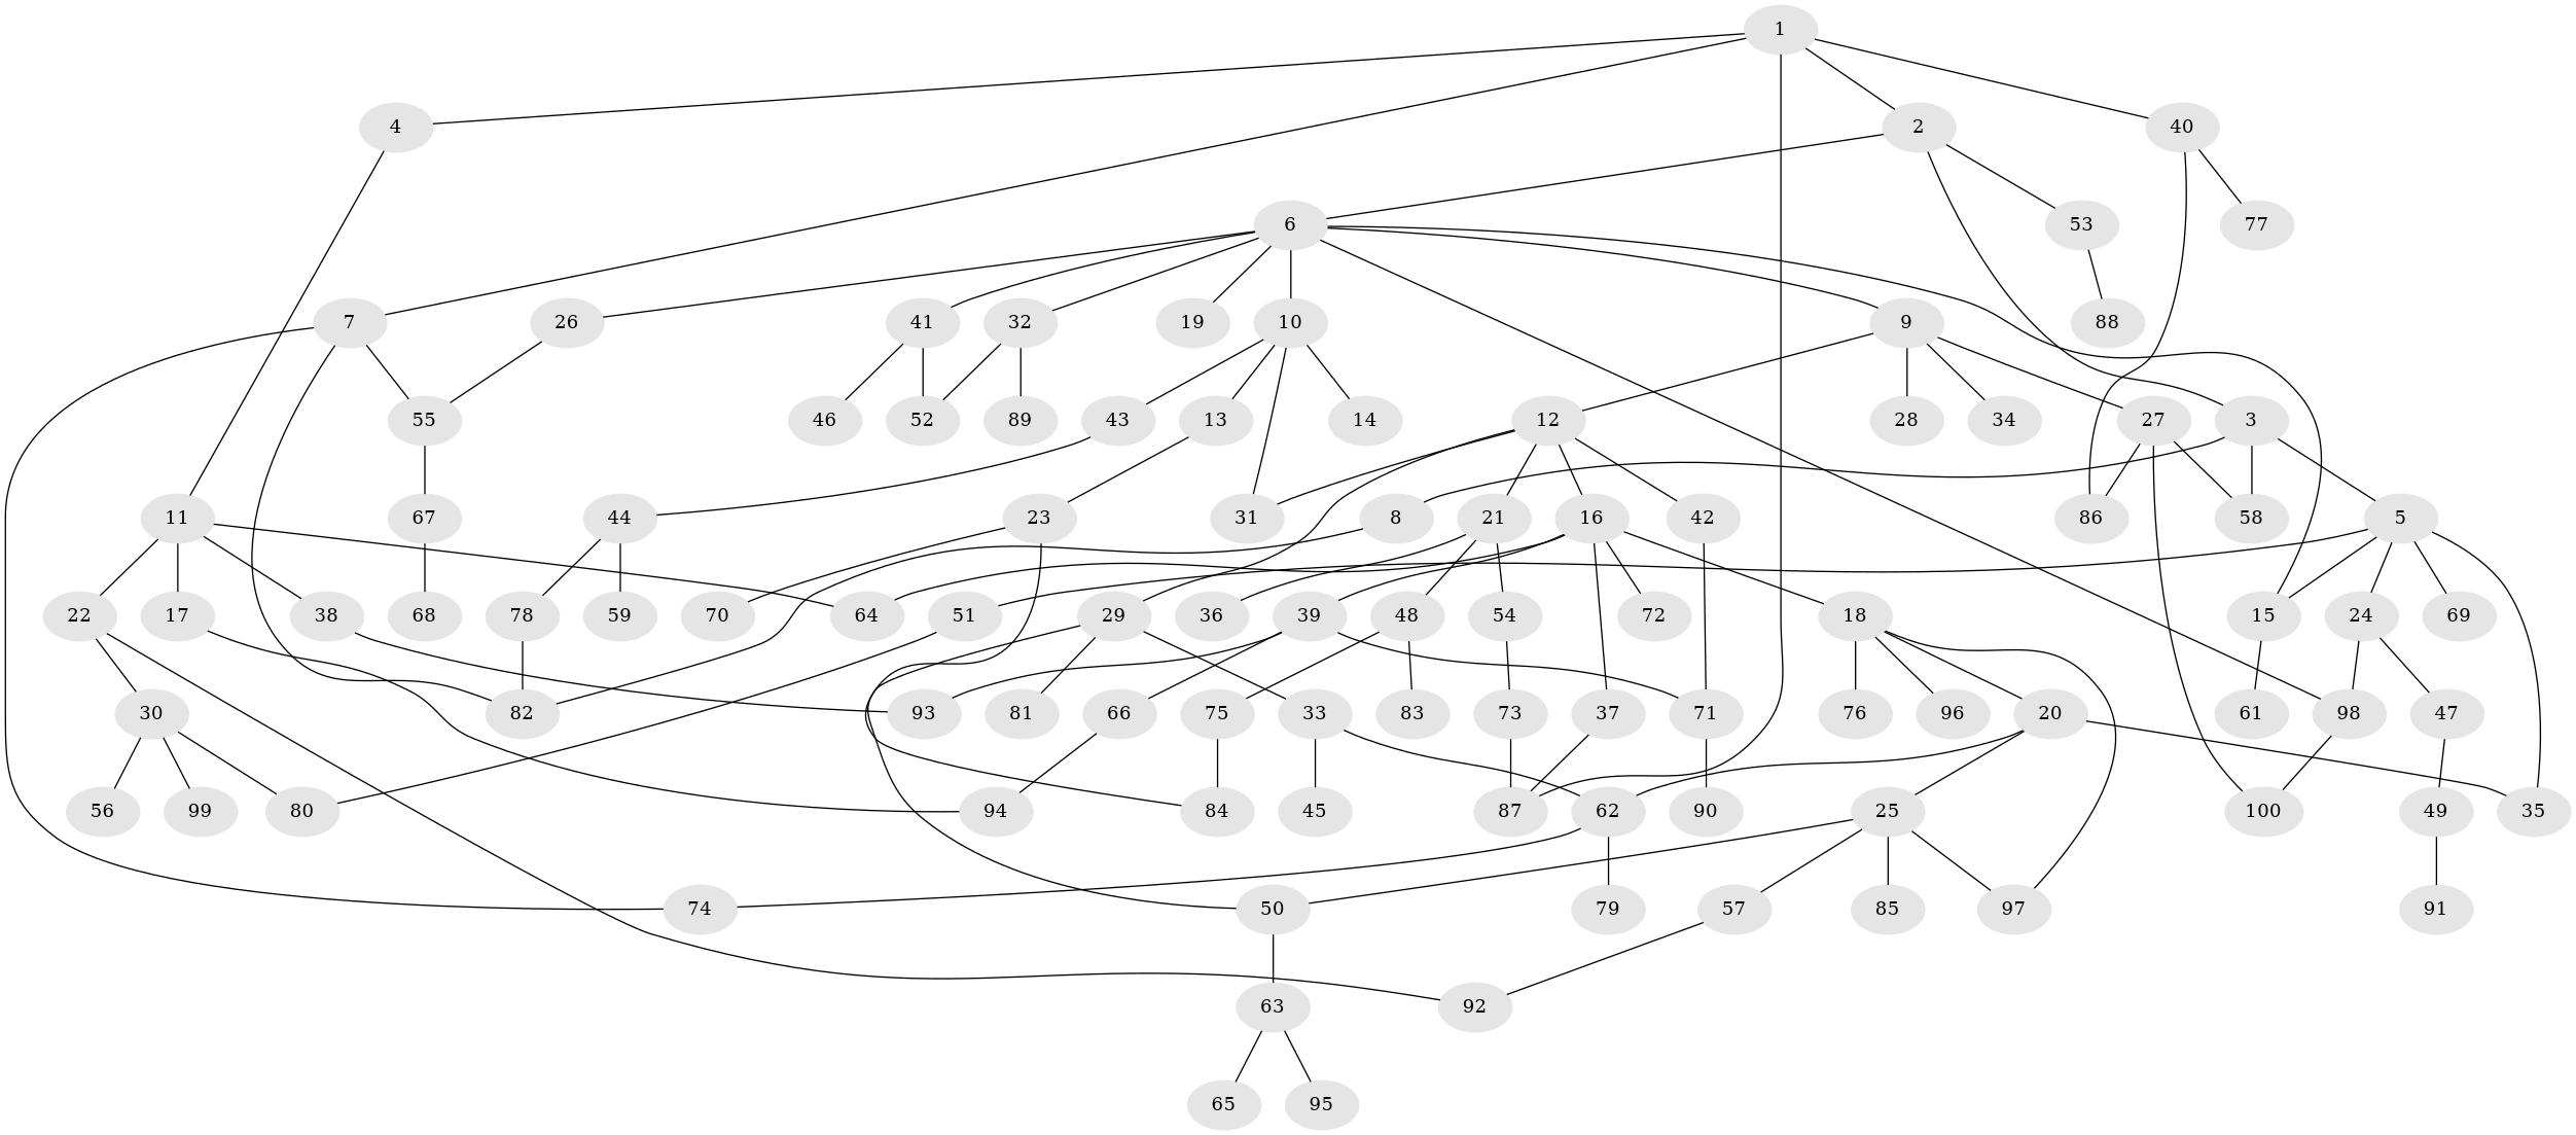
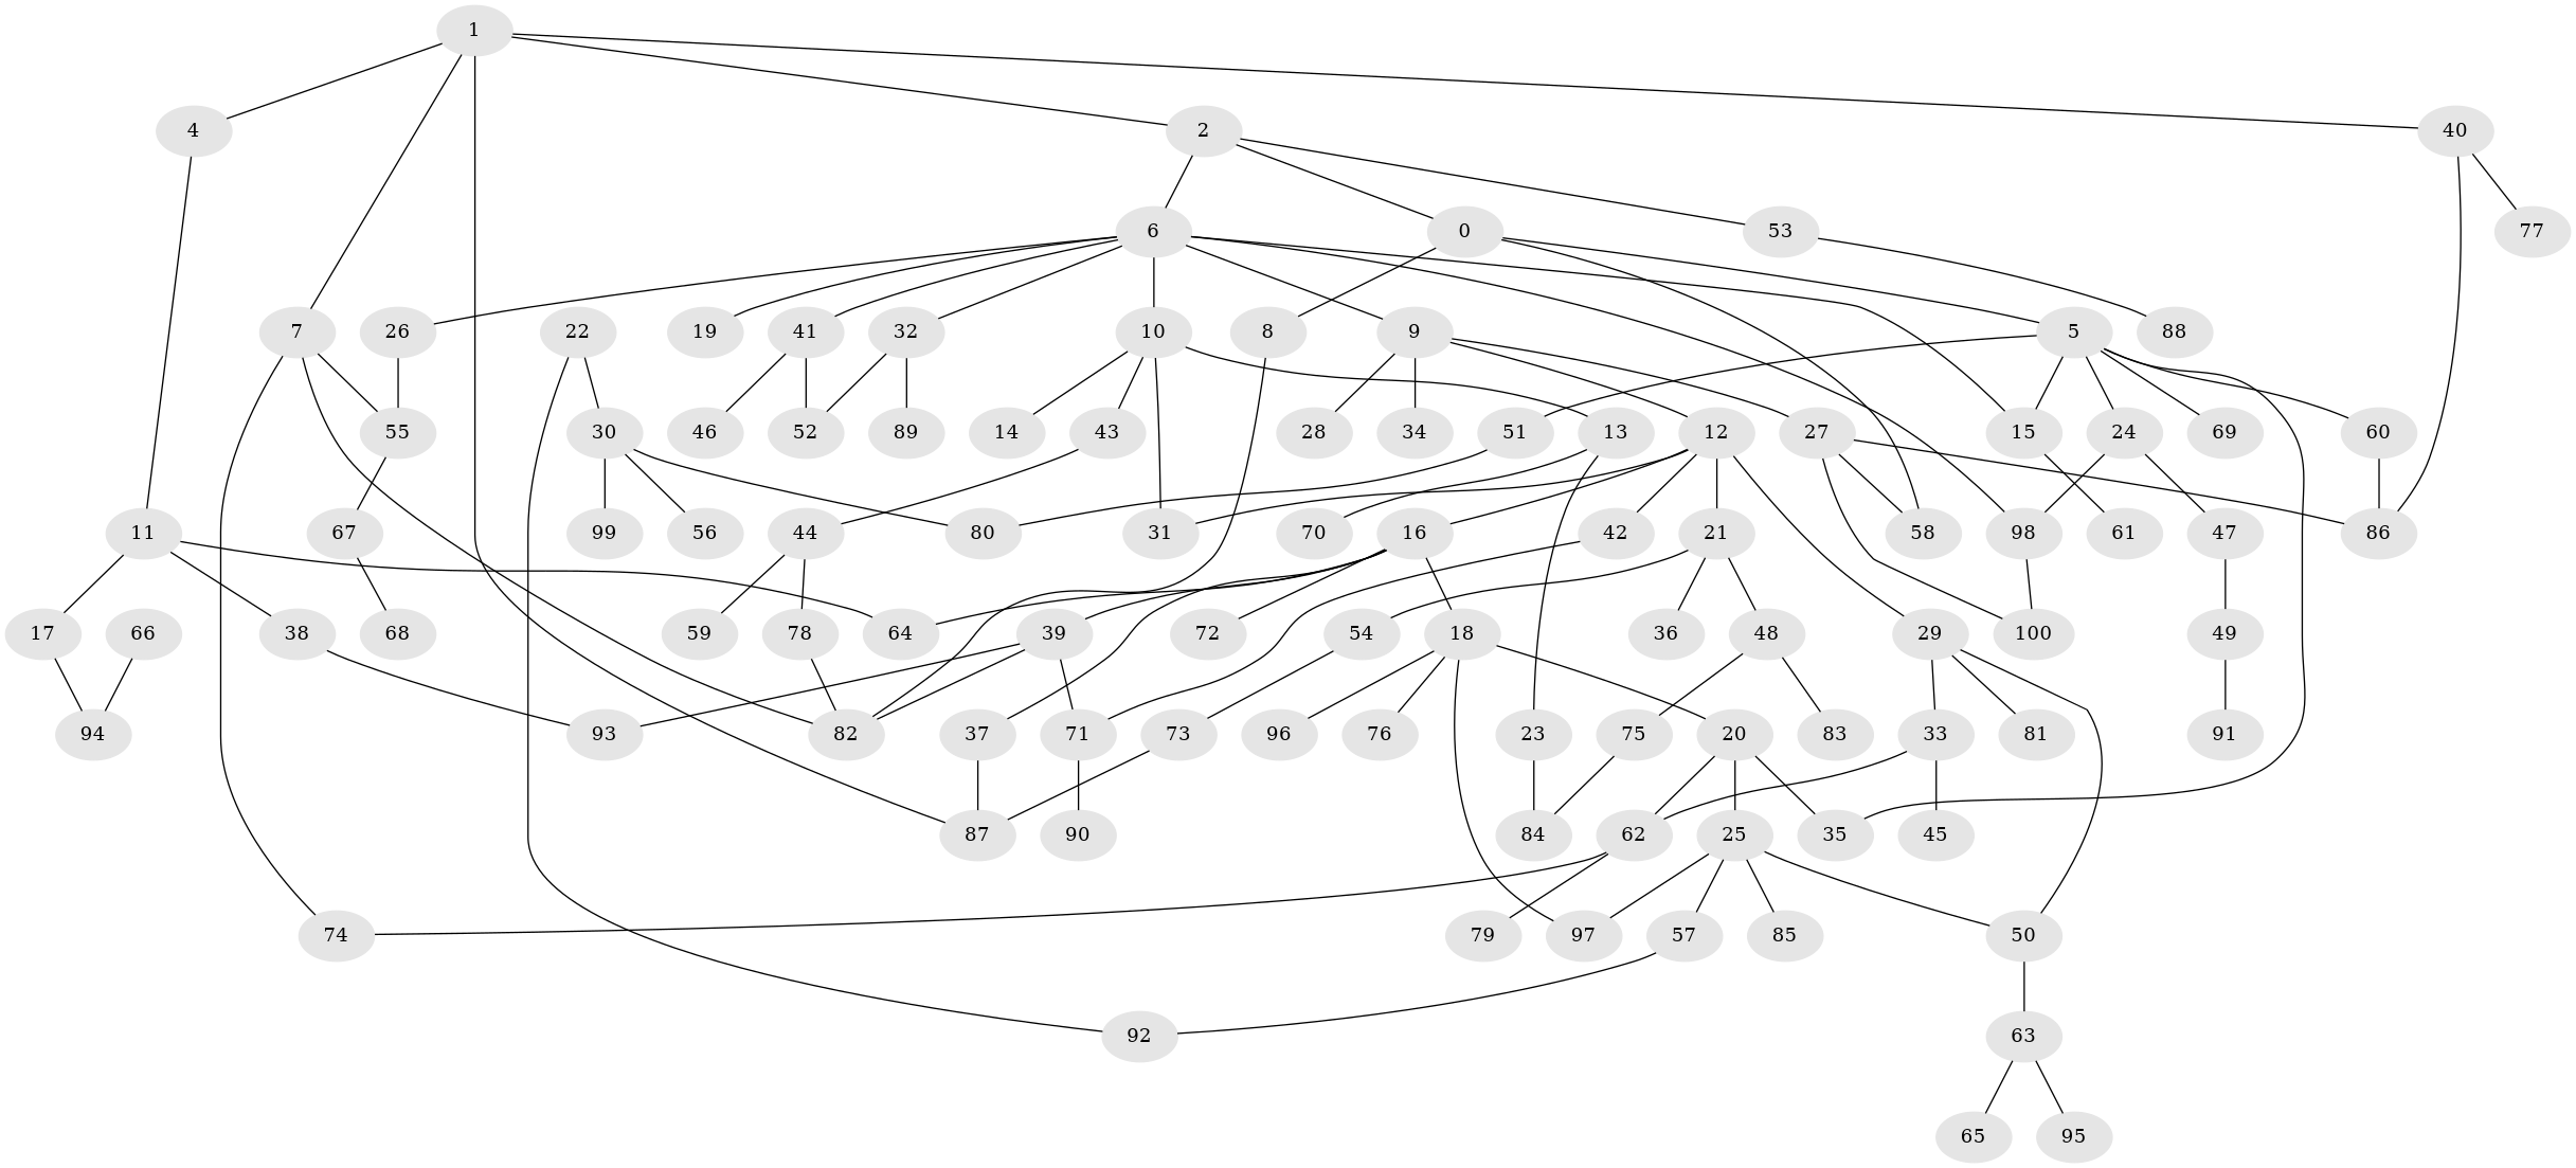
  graph {
    node [color=gray90 style=filled]
    1
    2
    4
    7
    40
    87
-   3
+   3 [label=0]
    6
    53
    11
    55
    74
    82
    86
    77
    5
    8
    58
    15
    9
    10
    19
    26
    32
    41
    98
    88
    24
    35
    51
+   60
    69
    17
    22
    38
    64
    61
    47
    80
    12
    27
    28
    34
    13
    14
    31
    43
    52
    89
    46
    100
    67
    16
    21
    29
    42
    23
    70
    44
    94
    30
    92
    93
    18
    37
    39
    72
    36
    48
    54
    50
    33
    81
    71
    84
    20
    76
    96
    97
    66
    25
    62
    57
    85
    79
    75
    83
    73
    56
    99
    49
    63
    45
    90
    59
    78
    91
    65
    95
    68
    1 -- 2
    1 -- 4
    1 -- 7
    1 -- 40
    1 -- 87
    2 -- 3
    2 -- 6
    2 -- 53
    4 -- 11
    7 -- 55
    7 -- 74
    7 -- 82
    40 -- 86
    40 -- 77
    3 -- 5
    3 -- 8
    3 -- 58
    6 -- 15
    6 -- 9
    6 -- 10
    6 -- 19
    6 -- 26
    6 -- 32
    6 -- 41
    6 -- 98
    53 -- 88
    11 -- 17
-   11 -- 22
    11 -- 38
    11 -- 64
    55 -- 67
    5 -- 15
    5 -- 24
    5 -- 35
    5 -- 51
+   5 -- 60
    5 -- 69
    8 -- 82
    15 -- 61
    9 -- 12
    9 -- 27
    9 -- 28
    9 -- 34
    10 -- 13
    10 -- 14
    10 -- 31
    10 -- 43
    26 -- 55
    32 -- 52
    32 -- 89
    41 -- 52
    41 -- 46
    98 -- 100
    24 -- 98
    24 -- 47
    51 -- 80
+   60 -- 86
    17 -- 94
    22 -- 30
    22 -- 92
    38 -- 93
    47 -- 49
    12 -- 31
    12 -- 16
    12 -- 21
    12 -- 29
    12 -- 42
    27 -- 86
    27 -- 58
    27 -- 100
    13 -- 23
-   23 -- 70
+   13 -- 70
    43 -- 44
    67 -- 68
    16 -- 64
    16 -- 18
    16 -- 37
    16 -- 39
    16 -- 72
    21 -- 36
    21 -- 48
    21 -- 54
    29 -- 50
    29 -- 33
    29 -- 81
    42 -- 71
    23 -- 84
    44 -- 59
    44 -- 78
    30 -- 80
    30 -- 56
    30 -- 99
    18 -- 20
    18 -- 76
    18 -- 96
    18 -- 97
    37 -- 87
    39 -- 93
    39 -- 71
-   39 -- 66
+   39 -- 82
    48 -- 75
    48 -- 83
    54 -- 73
    50 -- 63
    33 -- 62
    33 -- 45
    71 -- 90
    20 -- 35
    20 -- 25
    20 -- 62
    66 -- 94
    25 -- 50
    25 -- 97
    25 -- 57
    25 -- 85
    62 -- 74
    62 -- 79
    57 -- 92
    75 -- 84
    73 -- 87
    49 -- 91
    63 -- 65
    63 -- 95
    78 -- 82
  }
